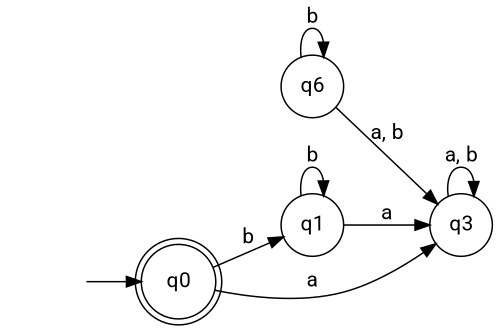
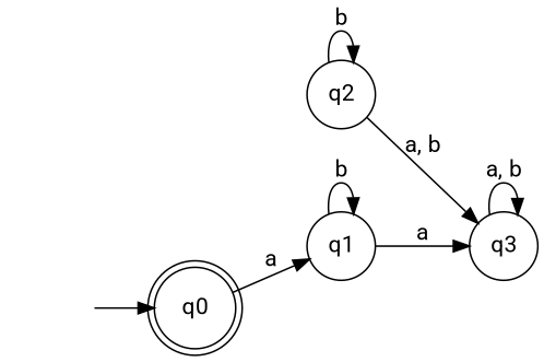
  digraph {
    fontname=Roboto
    rankdir=LR
    node [fontname=Roboto shape=circle]
    edge [fontname=Roboto]
    q1
    q3
-   q2 [label=q6]
+   q2
    _nil [style=invis shape=""]
    q0 [shape=doublecircle]
    q1 -> q1 [label=b]
    q1 -> q3 [label=a]
    q3 -> q3 [label="a, b"]
    q2 -> q3 [label="a, b"]
    q2 -> q2 [label=b]
    _nil -> q0
-   q0 -> q1 [label=b]
-   q0 -> q3 [label=a]
+   q0 -> q1 [label=a]
  }
